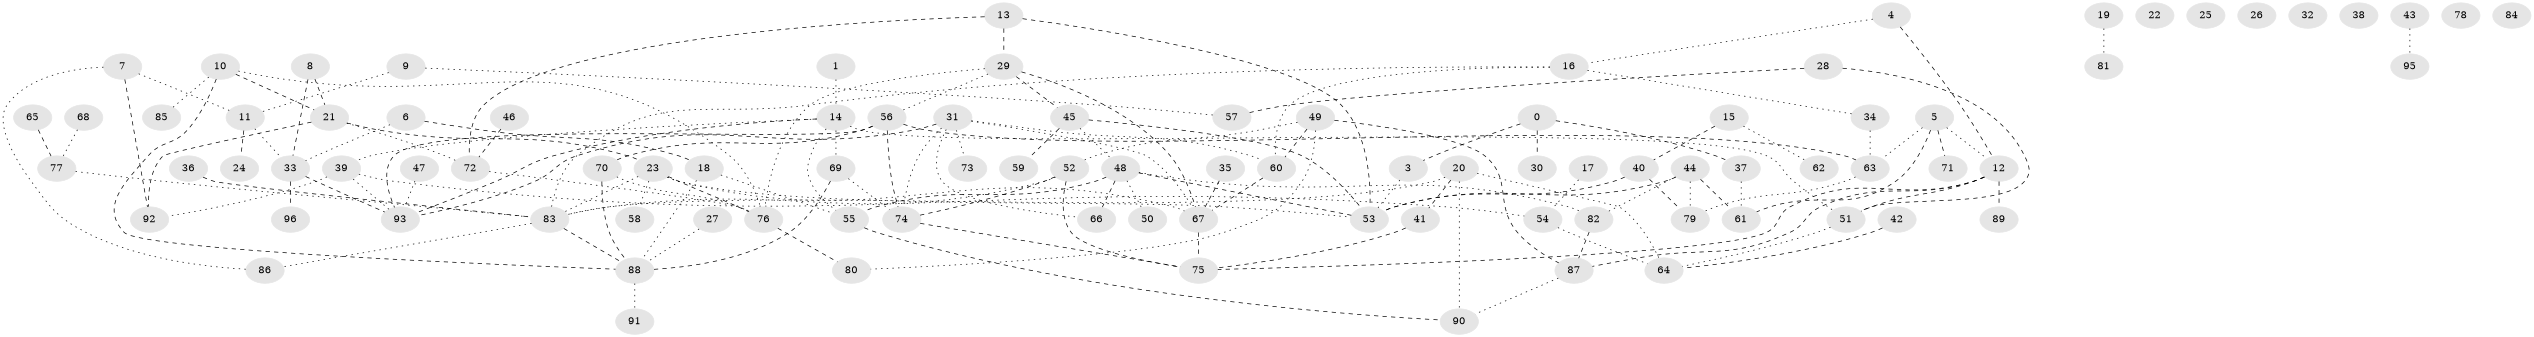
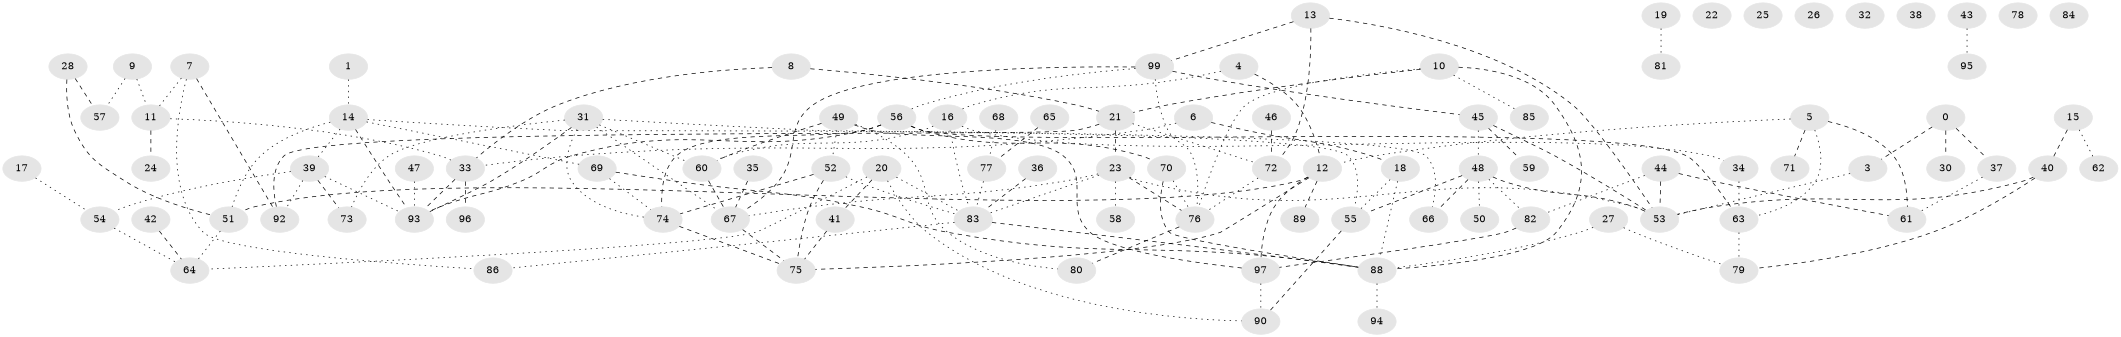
  graph {
    node [color=gray90 style=filled]
    edge [style=dotted]
    1
    14
    51
    39
    55
    69
    93
    n8 [label=0]
    3
    30
    37
    53
    61
    4
    12
    16
    75
-   87
+   87 [label=97]
    89
    34
    60
    83
    5
    63
    71
    79
    6
    18
    33
    88
    96
    7
    11
    86
    92
    24
    8
    21
    72
    23
    9
    57
    10
    76
    85
    80
-   94 [label=91]
+   94
    64
    90
    13
-   29
+   29 [label=99]
    67
    45
    56
    54
    73
    74
    15
    40
    62
    17
    19
    81
    20
    41
    58
    22
    25
    26
    27
    28
    48
    59
    70
    31
    66
    32
    35
    36
    38
    42
    43
    95
    44
    82
    50
    46
    47
    49
    52
    65
    77
    68
    78
    84
    1 -- 14
    14 -- 51
    14 -- 39
    14 -- 55
    14 -- 69
    14 -- 93 [style=dashed]
    51 -- 64
    39 -- 93
    39 -- 92
    39 -- 54
+   39 -- 73 [style=dashed]
    55 -- 90 [style=dashed]
    69 -- 88 [style=dashed]
    69 -- 74
    n8 -- 3 [style=dashed]
    n8 -- 30 [style=dashed]
    n8 -- 37 [style=dashed]
    3 -- 53
    37 -- 61
    4 -- 12 [style=dashed]
    4 -- 16
    12 -- 51 [style=dashed]
    12 -- 75 [style=dashed]
    12 -- 87 [style=dashed]
    12 -- 89 [style=dashed]
    16 -- 34
    16 -- 60
    16 -- 83
    87 -- 90
    34 -- 63
    60 -- 67 [style=dashed]
    83 -- 88 [style=dashed]
    83 -- 86
    5 -- 61 [style=dashed]
    5 -- 12
    5 -- 63
    5 -- 71 [style=dashed]
    63 -- 79
    6 -- 18 [style=dashed]
    6 -- 33
    18 -- 55
    18 -- 88
    33 -- 93 [style=dashed]
    33 -- 96 [style=dashed]
    88 -- 94
    7 -- 11
    7 -- 86
    7 -- 92 [style=dashed]
    11 -- 33
    11 -- 24 [style=dashed]
    8 -- 33 [style=dashed]
    8 -- 21 [style=dashed]
    21 -- 92 [style=dashed]
    21 -- 72
    21 -- 23 [style=dashed]
    72 -- 76
    23 -- 53
    23 -- 83
    23 -- 76 [style=dashed]
    23 -- 67
    23 -- 58
    9 -- 11
    9 -- 57
    10 -- 88 [style=dashed]
    10 -- 21 [style=dashed]
    10 -- 76
    10 -- 85
    76 -- 80 [style=dashed]
    13 -- 53 [style=dashed]
    13 -- 72 [style=dashed]
    13 -- 29 [style=dashed]
    29 -- 76
    29 -- 67 [style=dashed]
    29 -- 45 [style=dashed]
    29 -- 56
    67 -- 75 [style=dashed]
    45 -- 53 [style=dashed]
    45 -- 48
    45 -- 59 [style=dashed]
    56 -- 93 [style=dashed]
    56 -- 63 [style=dashed]
    56 -- 74 [style=dashed]
    56 -- 70 [style=dashed]
    54 -- 64
    74 -- 75 [style=dashed]
    15 -- 40 [style=dashed]
    15 -- 62
    40 -- 53 [style=dashed]
    40 -- 79 [style=dashed]
    17 -- 54
    19 -- 81
    20 -- 83
    20 -- 64
    20 -- 90
    20 -- 41 [style=dashed]
    41 -- 75 [style=dashed]
-   44 -- 79
+   27 -- 79
    27 -- 88
    28 -- 51 [style=dashed]
    28 -- 57 [style=dashed]
    48 -- 55 [style=dashed]
    48 -- 53 [style=dashed]
    48 -- 66 [style=dashed]
    48 -- 82
    48 -- 50
    70 -- 88 [style=dashed]
    70 -- 76
    31 -- 93 [style=dashed]
    31 -- 60
    31 -- 67
    31 -- 73
    31 -- 74
    31 -- 66
    35 -- 67 [style=dashed]
    36 -- 83 [style=dashed]
    42 -- 64 [style=dashed]
    43 -- 95
    44 -- 53 [style=dashed]
    44 -- 61 [style=dashed]
    44 -- 82
    82 -- 87 [style=dashed]
    46 -- 72 [style=dashed]
    47 -- 93
    49 -- 87 [style=dashed]
    49 -- 60 [style=dashed]
    49 -- 80
    49 -- 52
    52 -- 75 [style=dashed]
    52 -- 83
    52 -- 74 [style=dashed]
    65 -- 77 [style=dashed]
    77 -- 83
    68 -- 77
  }
